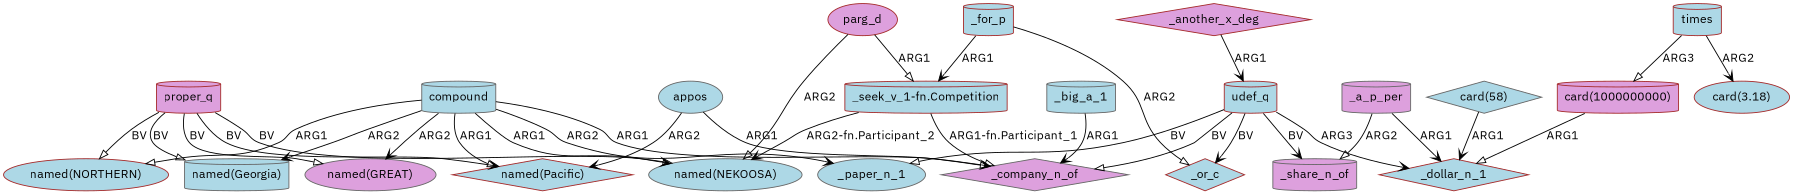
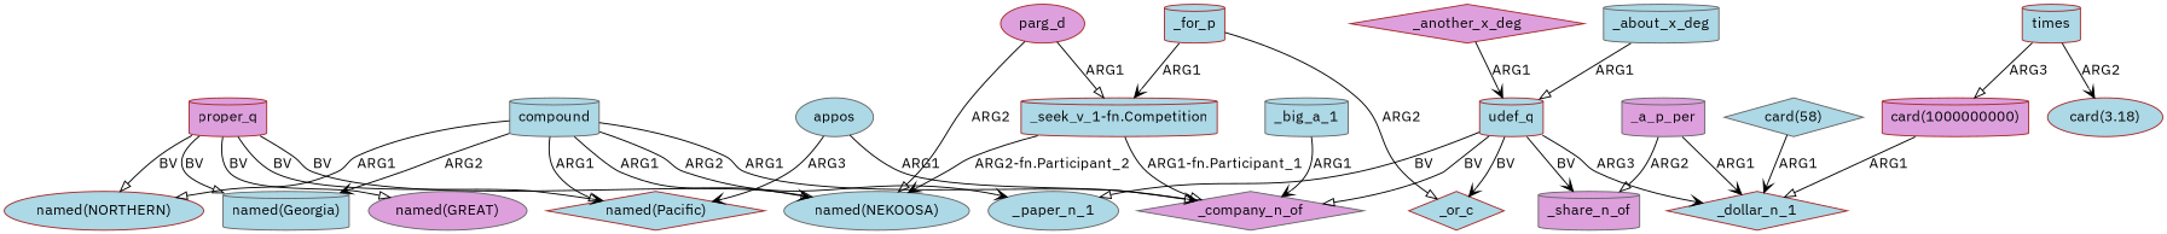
  digraph {
    fontname="IBM Plex Sans"
    node [color=brown fillcolor=lightblue fontname="IBM Plex Sans" shape=cylinder style=filled]
    edge [arrowhead=onormal fontname="IBM Plex Sans"]
    "card(1000000000)" [fillcolor=plum]
    _dollar_n_1 [shape=diamond]
    compound [color=gray40]
    "named(NORTHERN)" [shape=ellipse]
    "named(Georgia)" [color=gray40]
    _paper_n_1 [color=gray40 shape=ellipse]
    "named(NEKOOSA)" [color=gray40 shape=ellipse]
    "named(Pacific)" [shape=diamond]
    _company_n_of [color=gray40 fillcolor=plum shape=diamond]
    "named(GREAT)" [color=gray40 fillcolor=plum shape=ellipse]
    proper_q [fillcolor=plum]
    udef_q
    _or_c [shape=diamond]
    _share_n_of [color=gray40 fillcolor=plum]
    parg_d [fillcolor=plum shape=ellipse]
    "_seek_v_1-fn.Competition"
    appos [color=gray40 shape=ellipse]
    _for_p
    "card(58)" [color=gray40 shape=diamond]
    times
    "card(3.18)" [shape=ellipse]
+   _about_x_deg [color=gray40]
    _a_p_per [color=gray40 fillcolor=plum]
    _big_a_1 [color=gray40]
    _another_x_deg [fillcolor=plum shape=diamond]
    "card(1000000000)" -> _dollar_n_1 [label=ARG1]
    compound -> "named(NORTHERN)" [label=ARG1]
    compound -> "named(Georgia)" [arrowhead=vee label=ARG2]
    compound -> _paper_n_1 [arrowhead=vee label=ARG2]
    compound -> "named(NEKOOSA)" [arrowhead=vee label=ARG1]
    compound -> "named(Pacific)" [label=ARG1]
    compound -> _company_n_of [arrowhead=vee label=ARG1]
-   compound -> "named(GREAT)" [arrowhead=vee label=ARG2]
    proper_q -> "named(NORTHERN)" [label=BV]
    proper_q -> "named(Georgia)" [label=BV]
    proper_q -> "named(NEKOOSA)" [label=BV]
    proper_q -> "named(Pacific)" [arrowhead=vee label=BV]
    proper_q -> "named(GREAT)" [label=BV]
    udef_q -> _dollar_n_1 [arrowhead=vee label=ARG3]
    udef_q -> _paper_n_1 [label=BV]
    udef_q -> _company_n_of [label=BV]
    udef_q -> _or_c [arrowhead=vee label=BV]
    udef_q -> _share_n_of [arrowhead=vee label=BV]
    parg_d -> "named(NEKOOSA)" [label=ARG2]
    parg_d -> "_seek_v_1-fn.Competition" [label=ARG1]
    "_seek_v_1-fn.Competition" -> "named(NEKOOSA)" [arrowhead=vee label="ARG2-fn.Participant_2"]
    "_seek_v_1-fn.Competition" -> _company_n_of [label="ARG1-fn.Participant_1"]
-   appos -> "named(Pacific)" [arrowhead=vee label=ARG2]
+   appos -> "named(Pacific)" [arrowhead=vee label=ARG3]
    appos -> _company_n_of [label=ARG1]
    _for_p -> _or_c [label=ARG2]
    _for_p -> "_seek_v_1-fn.Competition" [arrowhead=vee label=ARG1]
    "card(58)" -> _dollar_n_1 [arrowhead=vee label=ARG1]
    times -> "card(1000000000)" [label=ARG3]
    times -> "card(3.18)" [arrowhead=vee label=ARG2]
+   _about_x_deg -> udef_q [label=ARG1]
    _a_p_per -> _dollar_n_1 [arrowhead=vee label=ARG1]
    _a_p_per -> _share_n_of [label=ARG2]
    _big_a_1 -> _company_n_of [arrowhead=vee label=ARG1]
    _another_x_deg -> udef_q [arrowhead=vee label=ARG1]
  }
